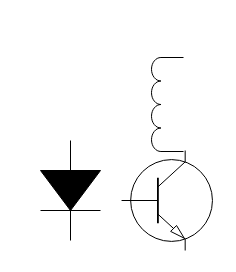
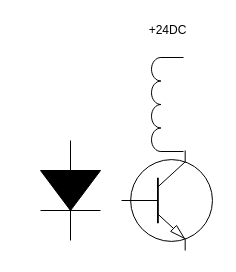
  <mxCell id="0" />
  <mxCell id="1" parent="0" />
  <mxCell id="2" value="" style="pointerEvents=1;fillColor=strokeColor;verticalLabelPosition=bottom;shadow=0;dashed=0;align=center;html=1;verticalAlign=top;shape=mxgraph.electrical.diodes.diode;rotation=90;" parent="1" vertex="1"><mxGeometry x="20" y="160" width="100" height="60" as="geometry" /></mxCell>
  <mxCell id="3" value="" style="pointerEvents=1;verticalLabelPosition=bottom;shadow=0;dashed=0;align=center;html=1;verticalAlign=top;shape=mxgraph.electrical.inductors.inductor;rotation=-90;" parent="1" vertex="1"><mxGeometry x="120" y="88" width="94" height="32" as="geometry" /></mxCell>
+ <mxCell id="4" value="+24DC" style="text;html=1;resizable=0;autosize=1;align=center;verticalAlign=middle;points=[];fillColor=none;strokeColor=none;rounded=0;" parent="1" vertex="1"><mxGeometry x="142" y="20" width="50" height="20" as="geometry" /></mxCell>
  <mxCell id="5" value="" style="verticalLabelPosition=bottom;shadow=0;dashed=0;align=center;html=1;verticalAlign=top;shape=mxgraph.electrical.transistors.npn_transistor_1;" parent="1" vertex="1"><mxGeometry x="119" y="150" width="95" height="100" as="geometry" /></mxCell>
